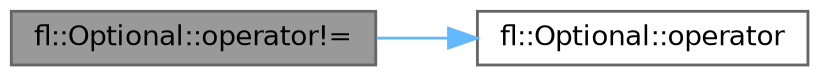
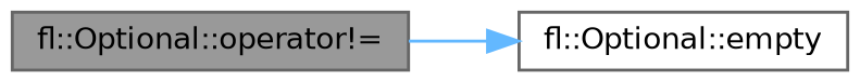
  digraph {
    rankdir=LR
    node [fontname=Helvetica fontsize=10 shape=box style=filled]
    n1 [color=gray40 fillcolor=grey60 fontcolor=black height=0.2 label="fl::Optional::operator!=" width=0.4]
-   n2 [color=grey40 fillcolor=white height=0.2 label="fl::Optional::operator" width=0.4]
+   n2 [color=grey40 fillcolor=white height=0.2 label="fl::Optional::empty" width=0.4]
    n1 -> n2 [color=steelblue1 fontname=Helvetica fontsize=10 labelfontname=Helvetica labelfontsize=10 style=solid]
  }
